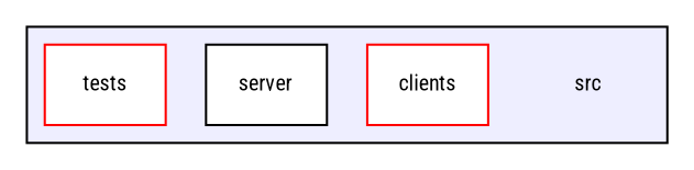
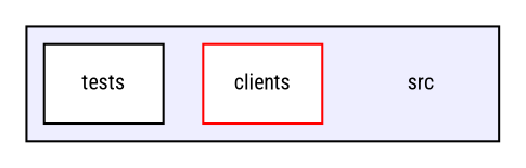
  digraph {
    compound=true
    fontname="Roboto Condensed"
    node [fontname="Roboto Condensed" fontsize=10 shape=box color=red fillcolor=white style=filled]
    n1 [label=src shape=plaintext color="" fillcolor="" style=""]
    n2 [label=clients]
-   n3 [color=black label=server]
-   n4 [label=tests]
+   n4 [color=black label=tests]
    subgraph cluster_1 {
      bgcolor="#eeeeff"
      pencolor=black
      n1
      n2
-     n3
      n4
    }
  }
